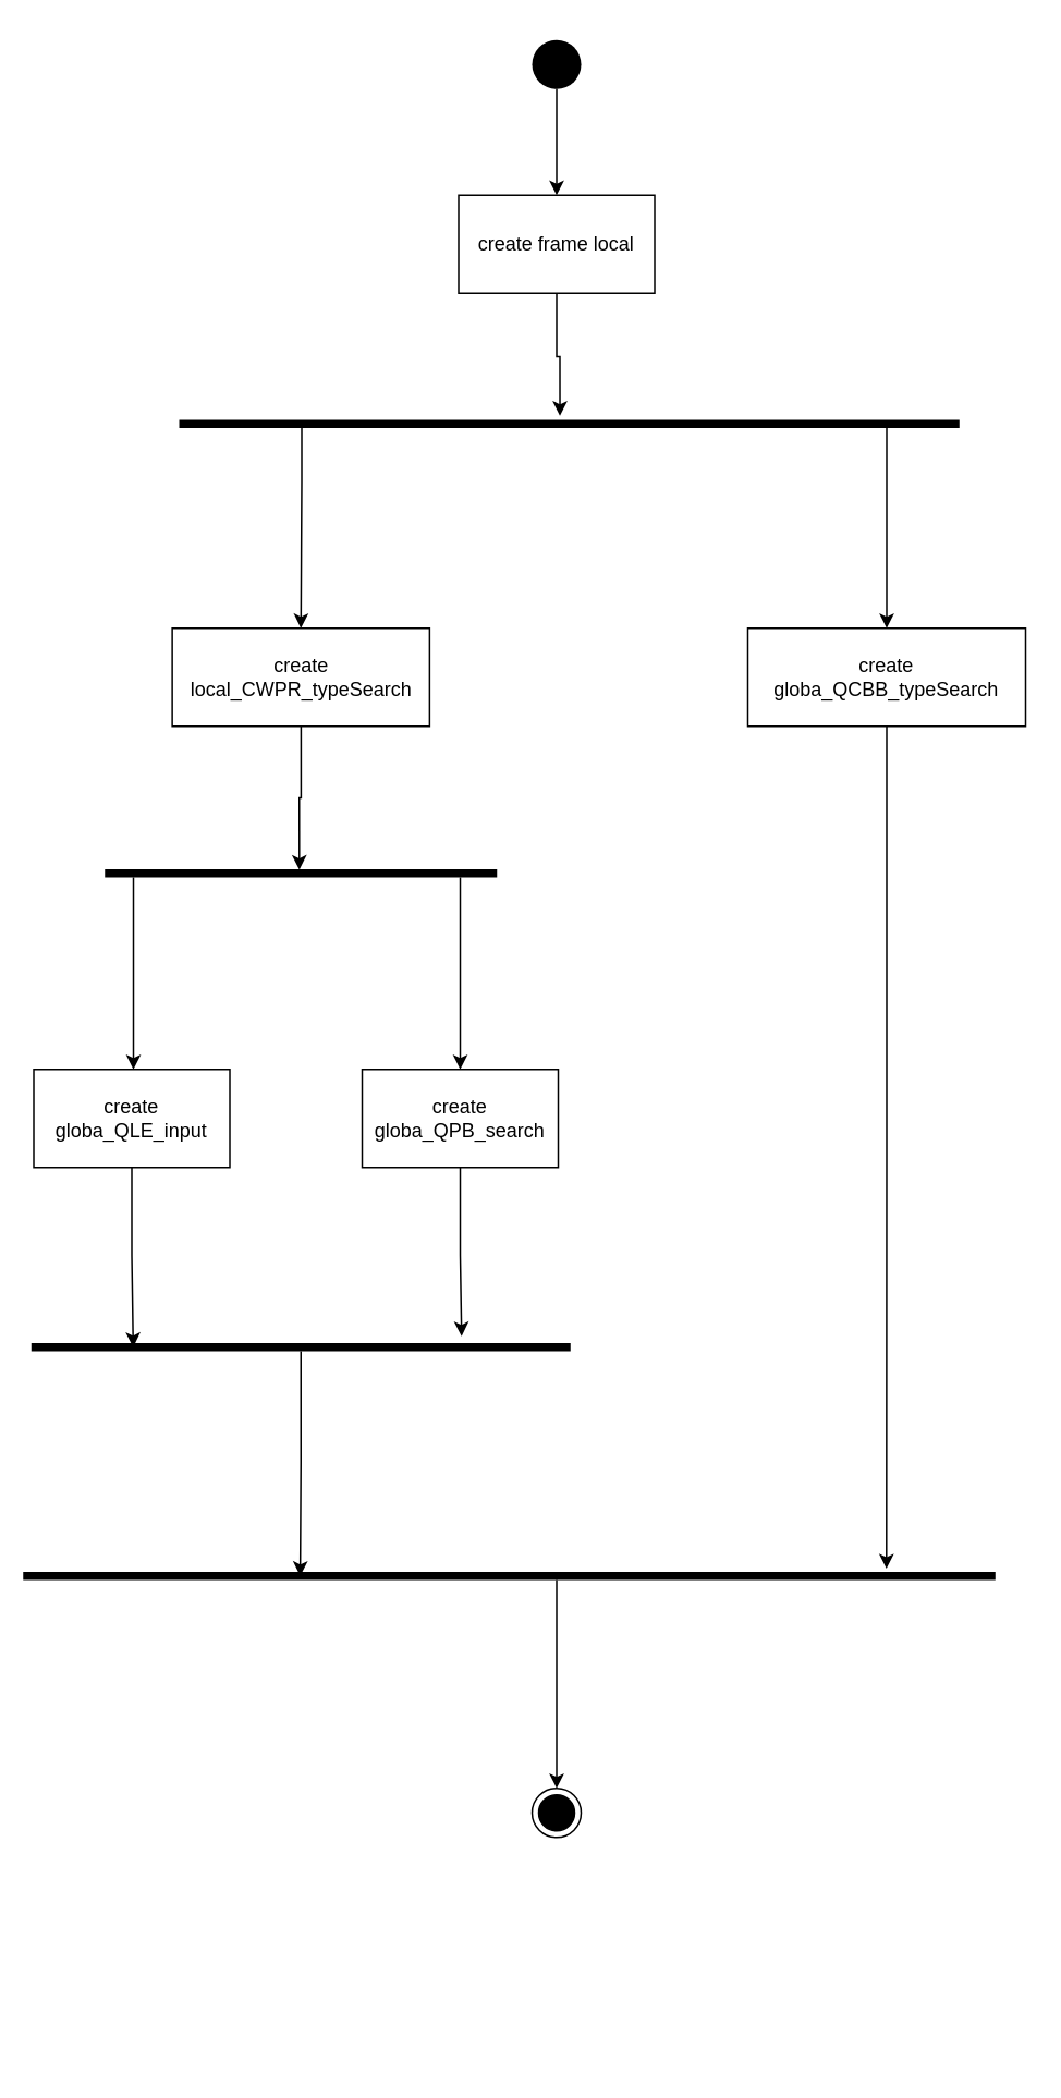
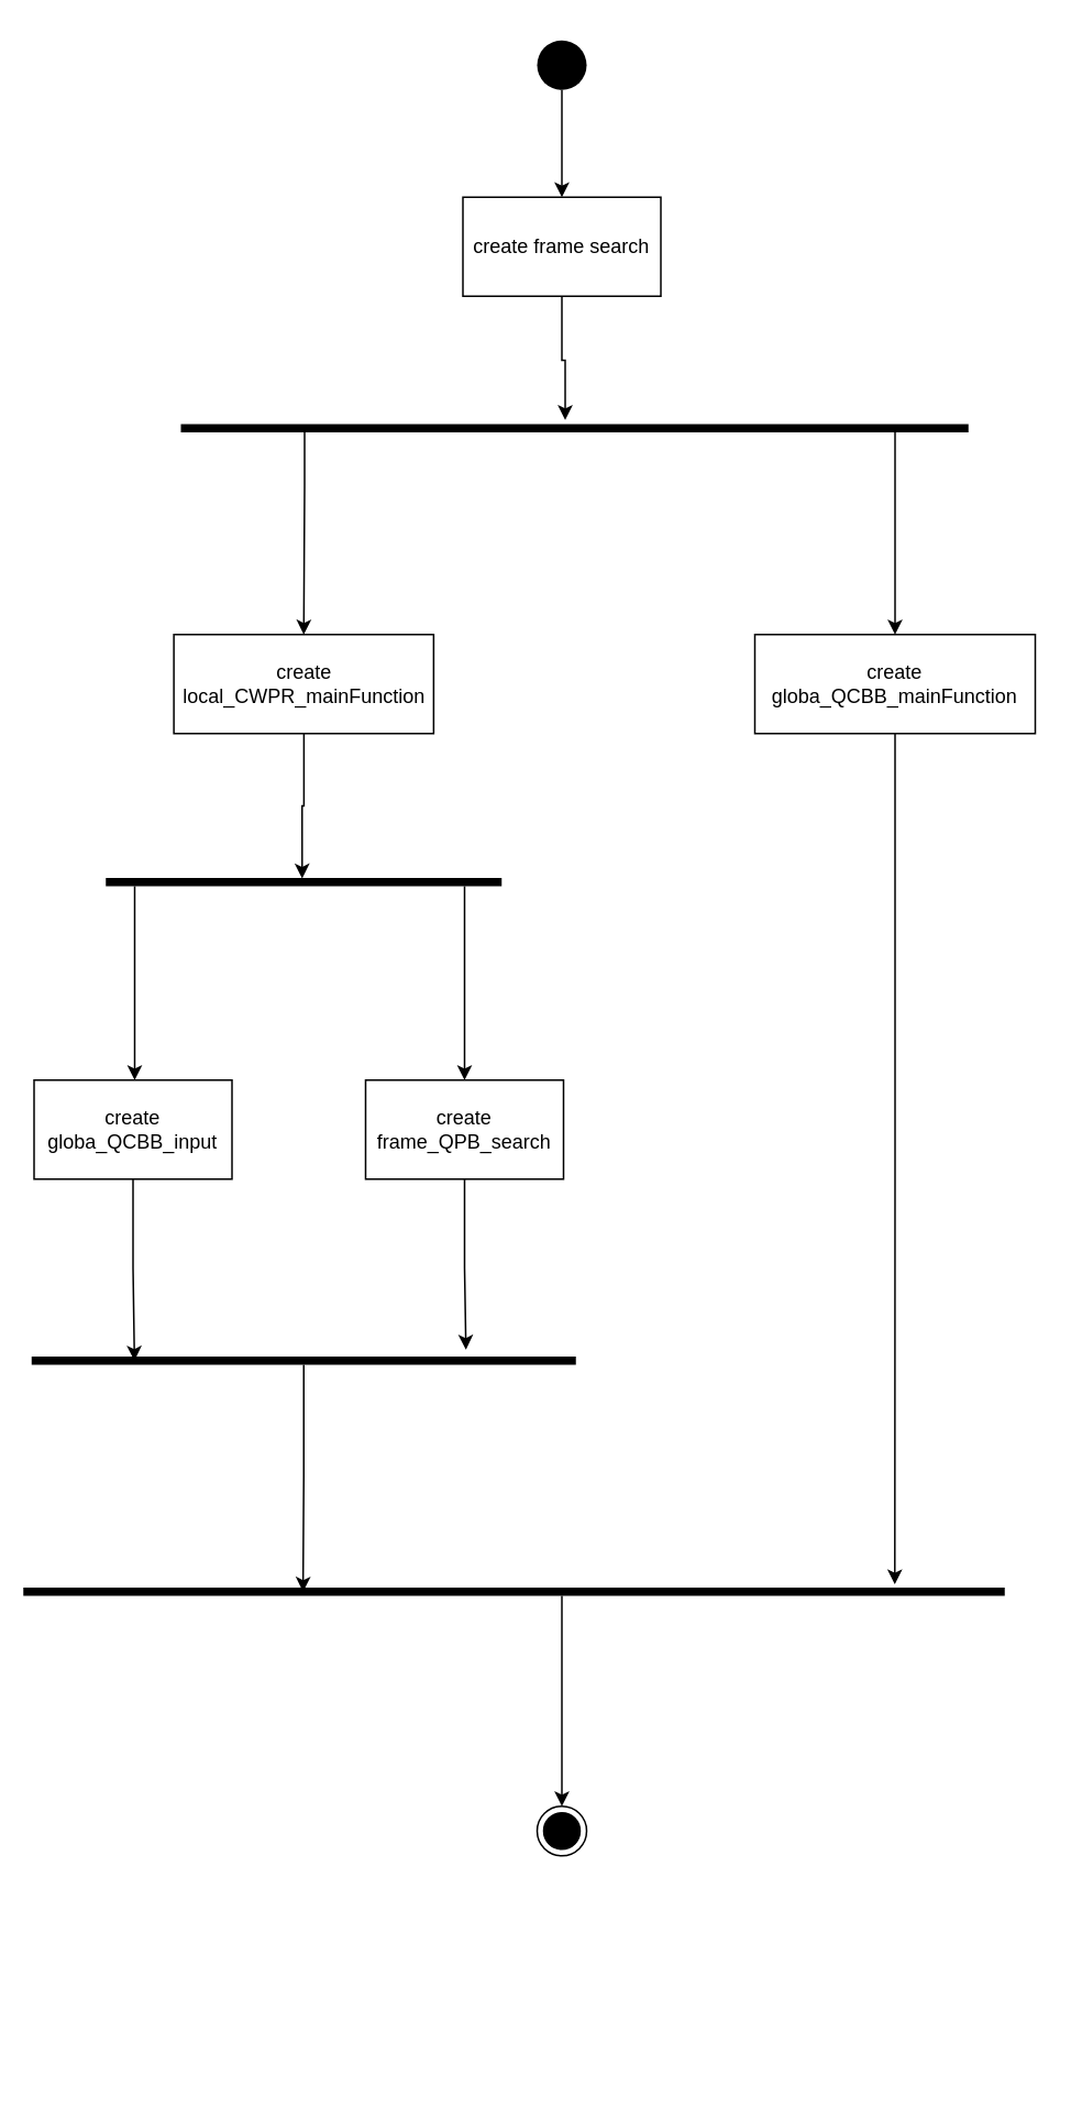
  <mxCell id="0" />
  <mxCell id="1" parent="0" />
  <mxCell id="2" value="" style="edgeStyle=orthogonalEdgeStyle;rounded=0;orthogonalLoop=1;jettySize=auto;html=1;" parent="1" source="3" target="5" edge="1"><mxGeometry relative="1" as="geometry" /></mxCell>
  <mxCell id="3" value="" style="ellipse;fillColor=#000000;strokeColor=none;" parent="1" vertex="1"><mxGeometry x="325" y="24" width="30" height="30" as="geometry" /></mxCell>
  <mxCell id="4" style="edgeStyle=orthogonalEdgeStyle;rounded=0;orthogonalLoop=1;jettySize=auto;html=1;entryX=-0.5;entryY=0.512;entryDx=0;entryDy=0;entryPerimeter=0;" parent="1" source="5" target="8" edge="1"><mxGeometry relative="1" as="geometry" /></mxCell>
- <mxCell id="5" value="create frame local" style="whiteSpace=wrap;html=1;fillColor=default;strokeColor=default;" parent="1" vertex="1"><mxGeometry x="280" y="119" width="120" height="60" as="geometry" /></mxCell>
+ <mxCell id="5" value="create frame search" style="whiteSpace=wrap;html=1;fillColor=default;strokeColor=default;" parent="1" vertex="1"><mxGeometry x="280" y="119" width="120" height="60" as="geometry" /></mxCell>
  <mxCell id="6" style="edgeStyle=orthogonalEdgeStyle;rounded=0;orthogonalLoop=1;jettySize=auto;html=1;entryX=0.5;entryY=0;entryDx=0;entryDy=0;" parent="1" target="12" edge="1"><mxGeometry relative="1" as="geometry"><mxPoint x="542" y="261.5" as="sourcePoint" /><Array as="points"><mxPoint x="542" y="334" /><mxPoint x="542" y="334" /></Array></mxGeometry></mxCell>
  <mxCell id="7" style="edgeStyle=orthogonalEdgeStyle;rounded=0;orthogonalLoop=1;jettySize=auto;html=1;entryX=0.5;entryY=0;entryDx=0;entryDy=0;" parent="1" target="17" edge="1"><mxGeometry relative="1" as="geometry"><mxPoint x="184" y="261.5" as="sourcePoint" /><Array as="points"><mxPoint x="184" y="294" /><mxPoint x="184" y="294" /></Array></mxGeometry></mxCell>
  <mxCell id="8" value="" style="html=1;points=[];perimeter=orthogonalPerimeter;fillColor=#000000;strokeColor=none;rotation=90;" parent="1" vertex="1"><mxGeometry x="345.25" y="20.25" width="5" height="477.5" as="geometry" /></mxCell>
  <mxCell id="9" style="edgeStyle=orthogonalEdgeStyle;rounded=0;orthogonalLoop=1;jettySize=auto;html=1;entryX=0.5;entryY=0.811;entryDx=0;entryDy=0;entryPerimeter=0;" parent="1" source="10" target="21" edge="1"><mxGeometry relative="1" as="geometry" /></mxCell>
- <mxCell id="10" value="create &lt;br&gt;globa_QLE_input" style="whiteSpace=wrap;html=1;fillColor=default;strokeColor=default;" parent="1" vertex="1"><mxGeometry x="20" y="654" width="120" height="60" as="geometry" /></mxCell>
+ <mxCell id="10" value="create &lt;br&gt;globa_QCBB_input" style="whiteSpace=wrap;html=1;fillColor=default;strokeColor=default;" parent="1" vertex="1"><mxGeometry x="20" y="654" width="120" height="60" as="geometry" /></mxCell>
  <mxCell id="11" style="edgeStyle=orthogonalEdgeStyle;rounded=0;orthogonalLoop=1;jettySize=auto;html=1;entryX=-0.389;entryY=0.112;entryDx=0;entryDy=0;entryPerimeter=0;" parent="1" source="12" target="23" edge="1"><mxGeometry relative="1" as="geometry" /></mxCell>
- <mxCell id="12" value="create &lt;br&gt;globa_QCBB_typeSearch" style="whiteSpace=wrap;html=1;fillColor=default;strokeColor=default;" parent="1" vertex="1"><mxGeometry x="457" y="384" width="170" height="60" as="geometry" /></mxCell>
+ <mxCell id="12" value="create &lt;br&gt;globa_QCBB_mainFunction" style="whiteSpace=wrap;html=1;fillColor=default;strokeColor=default;" parent="1" vertex="1"><mxGeometry x="457" y="384" width="170" height="60" as="geometry" /></mxCell>
  <mxCell id="13" style="edgeStyle=orthogonalEdgeStyle;rounded=0;orthogonalLoop=1;jettySize=auto;html=1;entryX=0.5;entryY=0;entryDx=0;entryDy=0;" parent="1" source="15" edge="1"><mxGeometry relative="1" as="geometry"><mxPoint x="81" y="654" as="targetPoint" /><Array as="points"><mxPoint x="81" y="574" /><mxPoint x="81" y="574" /></Array></mxGeometry></mxCell>
  <mxCell id="14" style="edgeStyle=orthogonalEdgeStyle;rounded=0;orthogonalLoop=1;jettySize=auto;html=1;entryX=0.5;entryY=0;entryDx=0;entryDy=0;" parent="1" source="15" target="19" edge="1"><mxGeometry relative="1" as="geometry"><Array as="points"><mxPoint x="281" y="584" /><mxPoint x="281" y="584" /></Array></mxGeometry></mxCell>
  <mxCell id="15" value="" style="html=1;points=[];perimeter=orthogonalPerimeter;fillColor=#000000;strokeColor=none;rotation=90;" parent="1" vertex="1"><mxGeometry x="181" y="414" width="5" height="240" as="geometry" /></mxCell>
  <mxCell id="16" style="edgeStyle=orthogonalEdgeStyle;rounded=0;orthogonalLoop=1;jettySize=auto;html=1;entryX=0.065;entryY=0.504;entryDx=0;entryDy=0;entryPerimeter=0;" parent="1" source="17" target="15" edge="1"><mxGeometry relative="1" as="geometry" /></mxCell>
- <mxCell id="17" value="create &lt;br&gt;local_CWPR_typeSearch" style="whiteSpace=wrap;html=1;fillColor=default;strokeColor=default;" parent="1" vertex="1"><mxGeometry x="104.75" y="384" width="157.5" height="60" as="geometry" /></mxCell>
+ <mxCell id="17" value="create &lt;br&gt;local_CWPR_mainFunction" style="whiteSpace=wrap;html=1;fillColor=default;strokeColor=default;" parent="1" vertex="1"><mxGeometry x="104.75" y="384" width="157.5" height="60" as="geometry" /></mxCell>
  <mxCell id="18" style="edgeStyle=orthogonalEdgeStyle;rounded=0;orthogonalLoop=1;jettySize=auto;html=1;entryX=-0.833;entryY=0.202;entryDx=0;entryDy=0;entryPerimeter=0;" parent="1" source="19" target="21" edge="1"><mxGeometry relative="1" as="geometry" /></mxCell>
- <mxCell id="19" value="create &lt;br&gt;globa_QPB_search" style="whiteSpace=wrap;html=1;fillColor=default;strokeColor=default;" parent="1" vertex="1"><mxGeometry x="221" y="654" width="120" height="60" as="geometry" /></mxCell>
+ <mxCell id="19" value="create &lt;br&gt;frame_QPB_search" style="whiteSpace=wrap;html=1;fillColor=default;strokeColor=default;" parent="1" vertex="1"><mxGeometry x="221" y="654" width="120" height="60" as="geometry" /></mxCell>
  <mxCell id="20" style="edgeStyle=orthogonalEdgeStyle;rounded=0;orthogonalLoop=1;jettySize=auto;html=1;entryX=0.5;entryY=0.715;entryDx=0;entryDy=0;entryPerimeter=0;" parent="1" source="21" target="23" edge="1"><mxGeometry relative="1" as="geometry" /></mxCell>
  <mxCell id="21" value="" style="html=1;points=[];perimeter=orthogonalPerimeter;fillColor=#000000;strokeColor=none;rotation=90;" parent="1" vertex="1"><mxGeometry x="181" y="659" width="5" height="330" as="geometry" /></mxCell>
  <mxCell id="22" style="edgeStyle=orthogonalEdgeStyle;rounded=0;orthogonalLoop=1;jettySize=auto;html=1;entryX=0.5;entryY=0;entryDx=0;entryDy=0;" parent="1" source="23" target="24" edge="1"><mxGeometry relative="1" as="geometry"><Array as="points"><mxPoint x="340" y="1014" /><mxPoint x="340" y="1014" /></Array></mxGeometry></mxCell>
  <mxCell id="23" value="" style="html=1;points=[];perimeter=orthogonalPerimeter;fillColor=#000000;strokeColor=none;rotation=90;" parent="1" vertex="1"><mxGeometry x="308.5" y="666.5" width="5" height="595" as="geometry" /></mxCell>
  <mxCell id="24" value="" style="ellipse;html=1;shape=endState;fillColor=strokeColor;strokeColor=default;" parent="1" vertex="1"><mxGeometry x="325" y="1094" width="30" height="30" as="geometry" /></mxCell>
